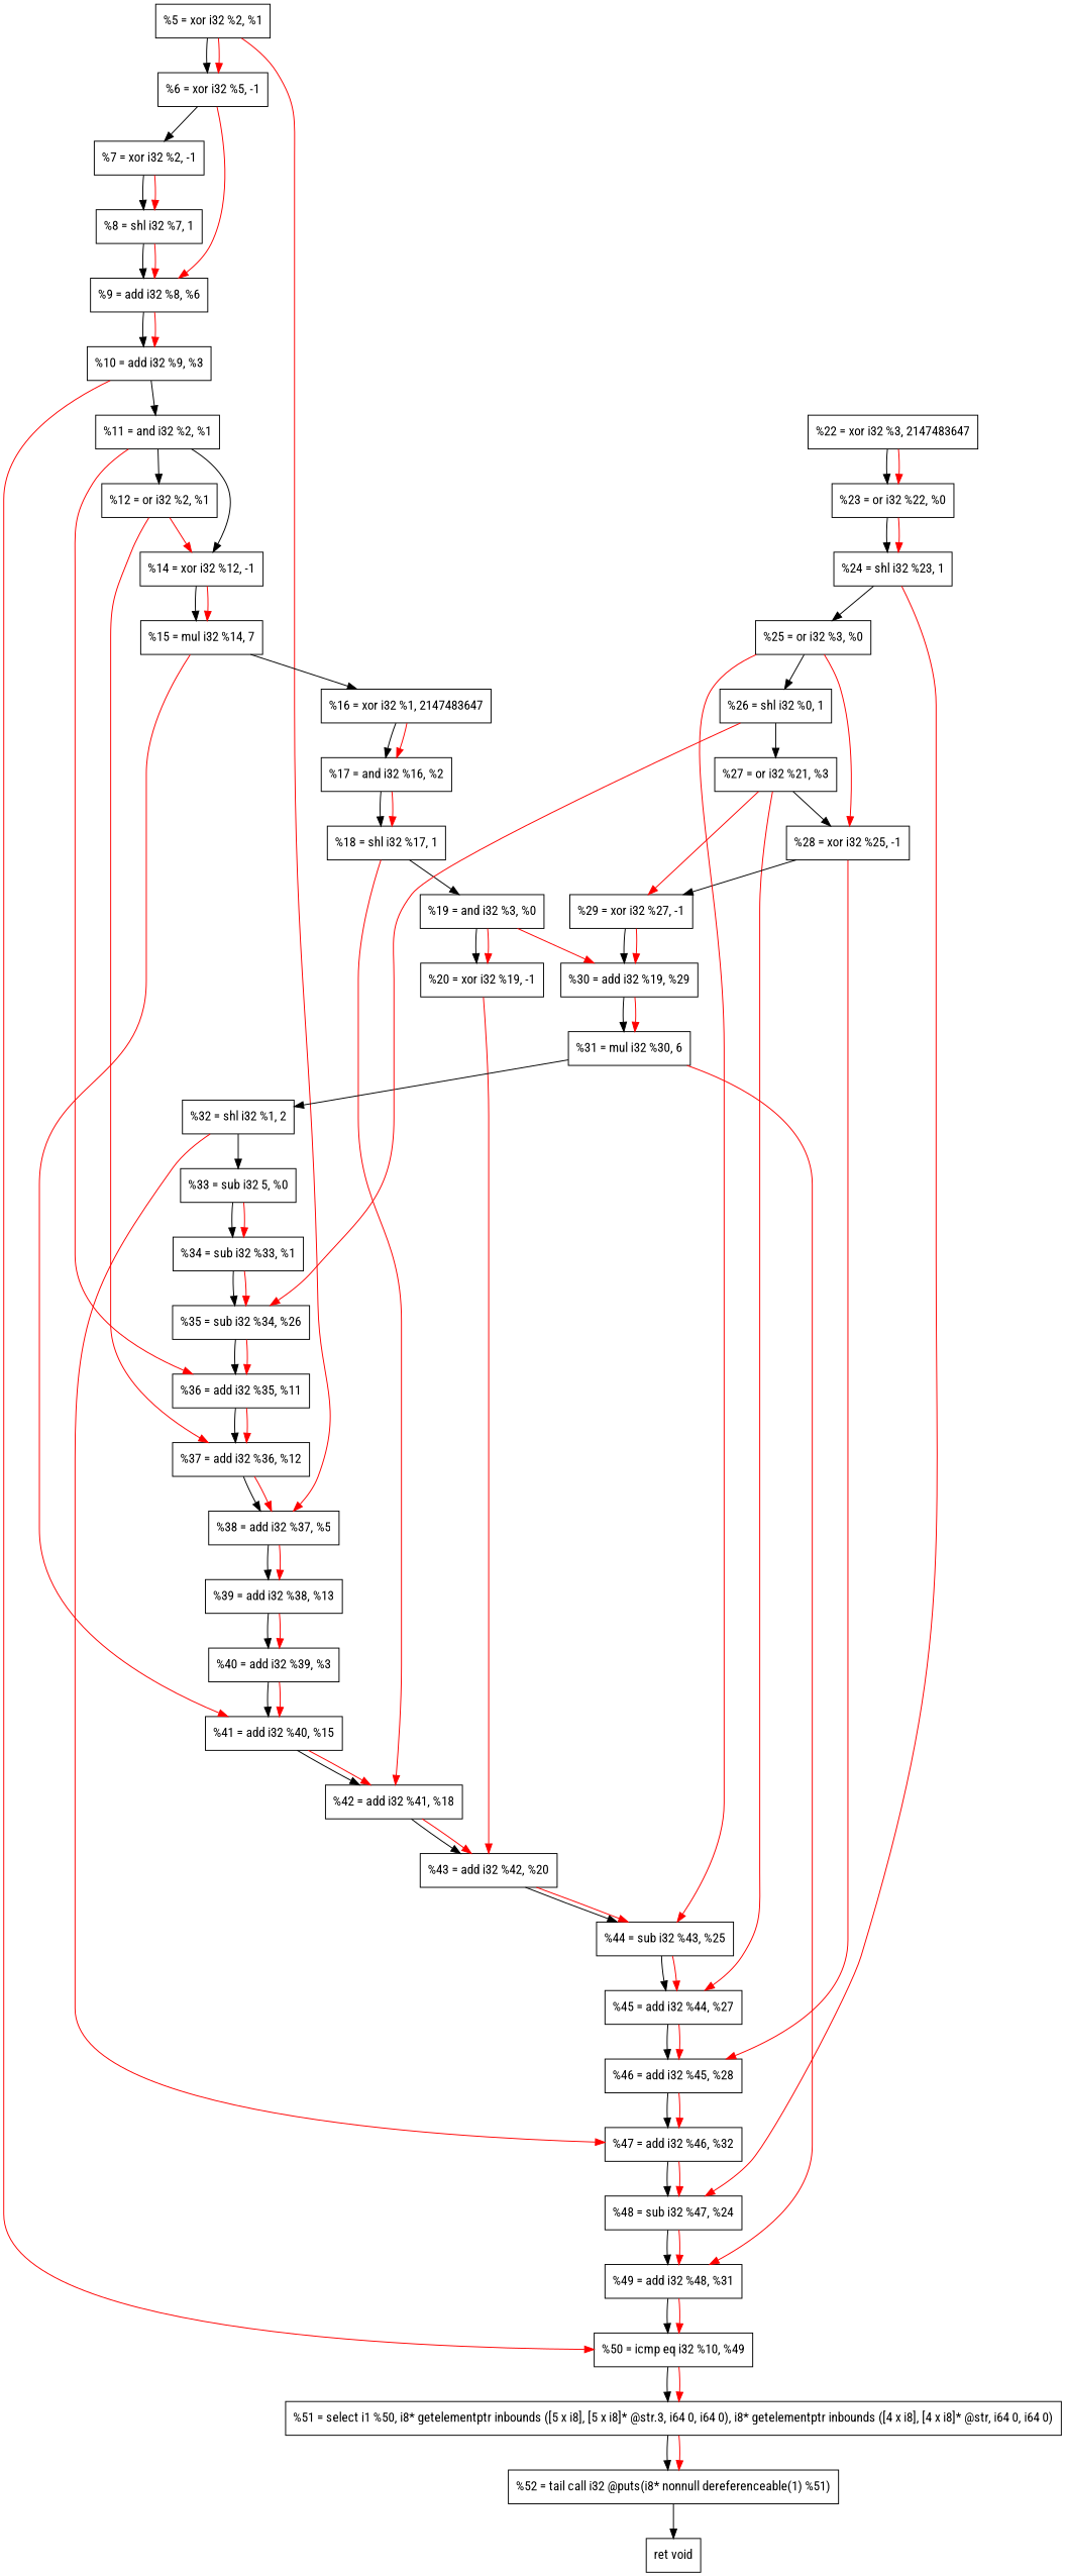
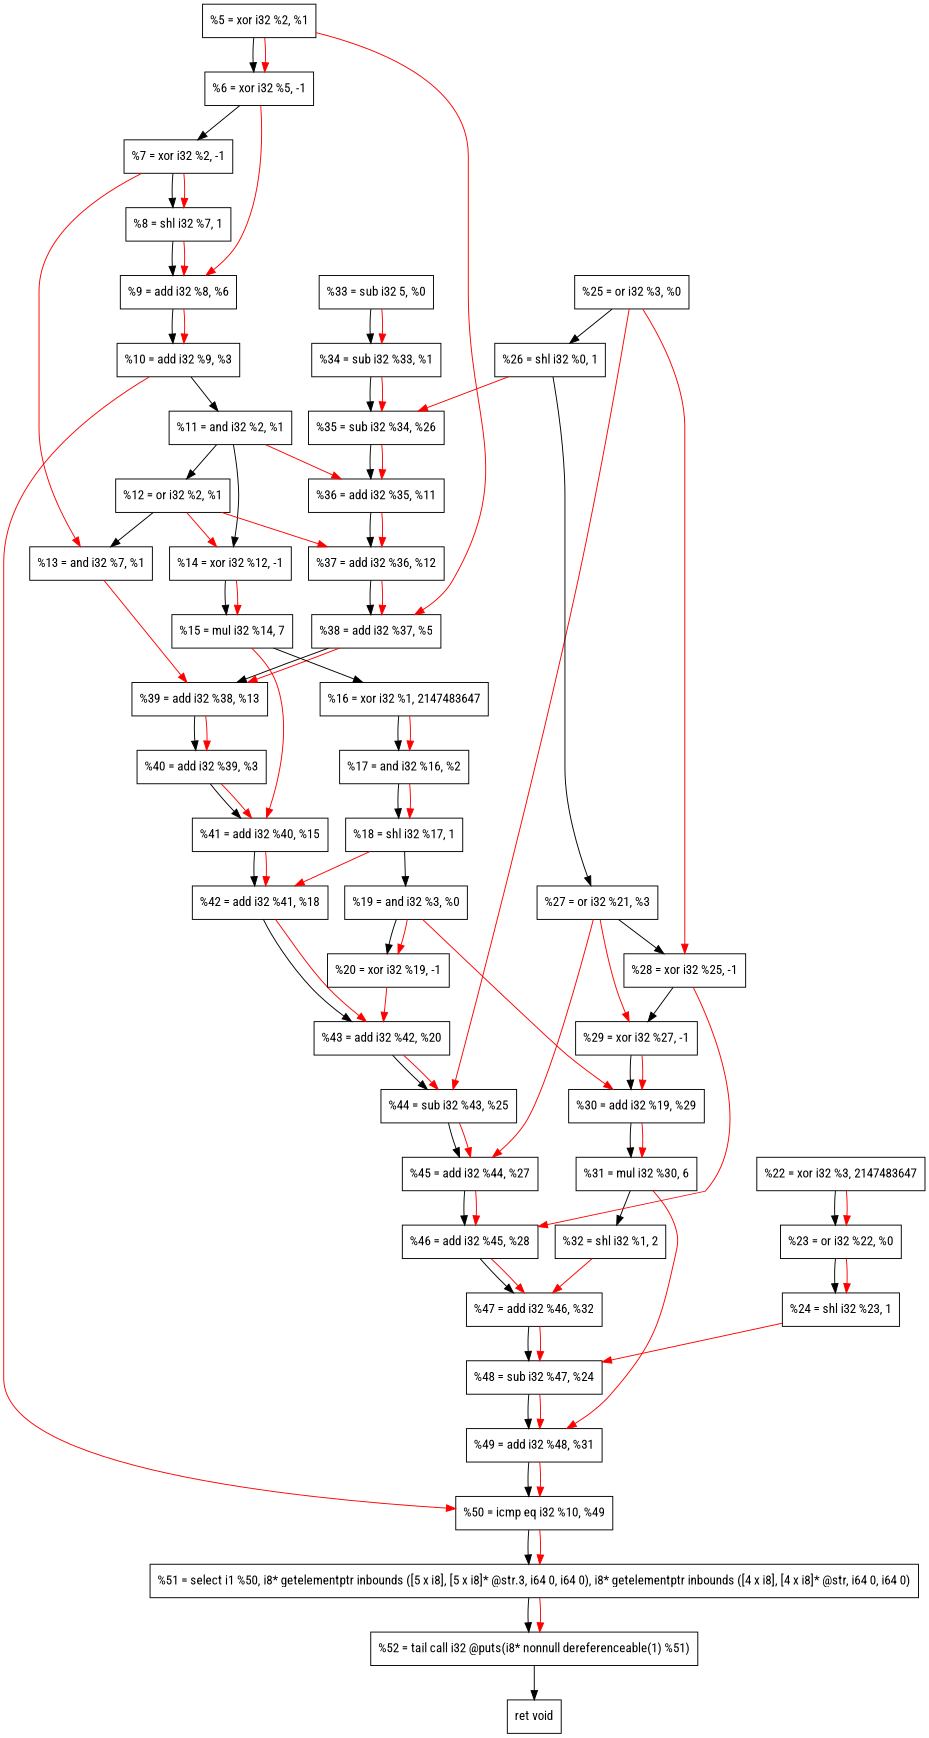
  digraph {
    fontname="Roboto Condensed"
    node [fontname="Roboto Condensed" shape=record]
    edge [fontname="Roboto Condensed" color=red]
    n1 [label="  %5 = xor i32 %2, %1"]
    n2 [label="  %6 = xor i32 %5, -1"]
    n3 [label="  %38 = add i32 %37, %5"]
    n4 [label="  %7 = xor i32 %2, -1"]
    n5 [label="  %9 = add i32 %8, %6"]
    n6 [label="  %39 = add i32 %38, %13"]
    n7 [label="  %8 = shl i32 %7, 1"]
+   n8 [label="  %13 = and i32 %7, %1"]
    n9 [label="  %10 = add i32 %9, %3"]
    n10 [label="  %11 = and i32 %2, %1"]
    n11 [label="  %50 = icmp eq i32 %10, %49"]
    n12 [label="  %12 = or i32 %2, %1"]
    n13 [label="  %36 = add i32 %35, %11"]
    n14 [label="  %14 = xor i32 %12, -1"]
    n15 [label="  %51 = select i1 %50, i8* getelementptr inbounds ([5 x i8], [5 x i8]* @str.3, i64 0, i64 0), i8* getelementptr inbounds ([4 x i8], [4 x i8]* @str, i64 0, i64 0)"]
    n16 [label="  %37 = add i32 %36, %12"]
    n17 [label="  %15 = mul i32 %14, 7"]
    n18 [label="  %40 = add i32 %39, %3"]
    n19 [label="  %16 = xor i32 %1, 2147483647"]
    n20 [label="  %41 = add i32 %40, %15"]
    n21 [label="  %17 = and i32 %16, %2"]
    n22 [label="  %42 = add i32 %41, %18"]
    n23 [label="  %18 = shl i32 %17, 1"]
    n24 [label="  %19 = and i32 %3, %0"]
    n25 [label="  %20 = xor i32 %19, -1"]
    n26 [label="  %30 = add i32 %19, %29"]
    n27 [label="  %43 = add i32 %42, %20"]
    n28 [label="  %31 = mul i32 %30, 6"]
    n29 [label="  %44 = sub i32 %43, %25"]
    n30 [label="  %22 = xor i32 %3, 2147483647"]
    n31 [label="  %23 = or i32 %22, %0"]
    n32 [label="  %27 = or i32 %21, %3"]
    n33 [label="  %28 = xor i32 %25, -1"]
    n34 [label="  %29 = xor i32 %27, -1"]
    n35 [label="  %45 = add i32 %44, %27"]
    n36 [label="  %24 = shl i32 %23, 1"]
    n37 [label="  %25 = or i32 %3, %0"]
    n38 [label="  %48 = sub i32 %47, %24"]
    n39 [label="  %26 = shl i32 %0, 1"]
    n40 [label="  %49 = add i32 %48, %31"]
    n41 [label="  %35 = sub i32 %34, %26"]
    n42 [label="  %46 = add i32 %45, %28"]
    n43 [label="  %47 = add i32 %46, %32"]
    n44 [label="  %32 = shl i32 %1, 2"]
    n45 [label="  %33 = sub i32 5, %0"]
    n46 [label="  %34 = sub i32 %33, %1"]
    n47 [label="  %52 = tail call i32 @puts(i8* nonnull dereferenceable(1) %51)"]
    n48 [label="  ret void"]
    n1 -> n2 [color=""]
    n1 -> n2
    n1 -> n3
    n2 -> n4 [color=""]
    n2 -> n5
    n3 -> n6 [color=""]
    n3 -> n6
    n4 -> n7 [color=""]
    n4 -> n7
+   n4 -> n8
    n5 -> n9 [color=""]
    n5 -> n9
    n6 -> n18 [color=""]
    n6 -> n18
    n7 -> n5 [color=""]
    n7 -> n5
+   n8 -> n6
    n9 -> n10 [color=""]
    n9 -> n11
    n10 -> n12 [color=""]
    n10 -> n13
    n10 -> n14 [color=""]
    n11 -> n15 [color=""]
    n11 -> n15
+   n12 -> n8 [color=""]
    n12 -> n14
    n12 -> n16
    n13 -> n16 [color=""]
    n13 -> n16
    n14 -> n17 [color=""]
    n14 -> n17
    n15 -> n47 [color=""]
    n15 -> n47
    n16 -> n3 [color=""]
    n16 -> n3
    n17 -> n19 [color=""]
    n17 -> n20
    n18 -> n20 [color=""]
    n18 -> n20
    n19 -> n21 [color=""]
    n19 -> n21
    n20 -> n22 [color=""]
    n20 -> n22
    n21 -> n23 [color=""]
    n21 -> n23
    n22 -> n27 [color=""]
    n22 -> n27
    n23 -> n22
    n23 -> n24 [color=""]
    n24 -> n25 [color=""]
    n24 -> n25
    n24 -> n26
    n25 -> n27
    n26 -> n28 [color=""]
    n26 -> n28
    n27 -> n29 [color=""]
    n27 -> n29
    n28 -> n40
    n28 -> n44 [color=""]
    n29 -> n35 [color=""]
    n29 -> n35
    n30 -> n31 [color=""]
    n30 -> n31
    n31 -> n36 [color=""]
    n31 -> n36
    n32 -> n33 [color=""]
    n32 -> n34
    n32 -> n35
    n33 -> n34 [color=""]
    n33 -> n42
    n34 -> n26 [color=""]
    n34 -> n26
    n35 -> n42 [color=""]
    n35 -> n42
-   n36 -> n37 [color=""]
    n36 -> n38
    n37 -> n29
    n37 -> n33
    n37 -> n39 [color=""]
    n38 -> n40 [color=""]
    n38 -> n40
    n39 -> n32 [color=""]
    n39 -> n41
    n40 -> n11 [color=""]
    n40 -> n11
    n41 -> n13 [color=""]
    n41 -> n13
    n42 -> n43 [color=""]
    n42 -> n43
    n43 -> n38 [color=""]
    n43 -> n38
    n44 -> n43
-   n44 -> n45 [color=""]
    n45 -> n46 [color=""]
    n45 -> n46
    n46 -> n41 [color=""]
    n46 -> n41
    n47 -> n48 [color=""]
  }
